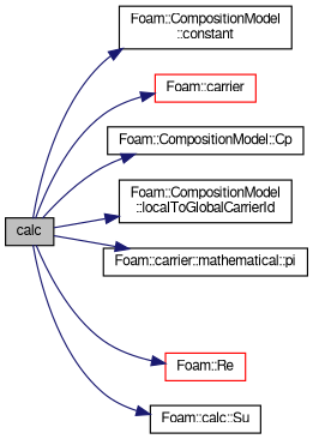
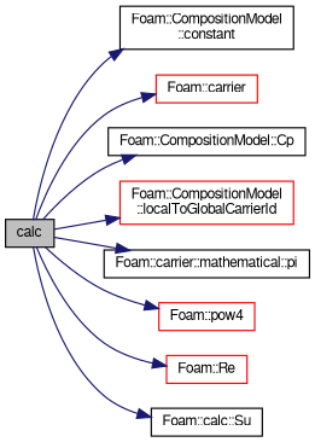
  digraph {
    rankdir=LR
    node [color=black fontname=FreeSans fontsize=10 shape=record]
    edge [color=midnightblue fontname=FreeSans fontsize=10 labelfontname=FreeSans labelfontsize=10 style=solid]
    n1 [fillcolor=grey75 fontcolor=black height=0.2 label=calc style=filled width=0.4]
    n2 [height=0.2 label="Foam::CompositionModel\l::constant" width=0.4]
    n3 [color=red height=0.2 label="Foam::carrier" width=0.4]
    n4 [height=0.2 label="Foam::CompositionModel::Cp" width=0.4]
-   n5 [height=0.2 label="Foam::CompositionModel\l::localToGlobalCarrierId" width=0.4]
+   n5 [color=red height=0.2 label="Foam::CompositionModel\l::localToGlobalCarrierId" width=0.4]
    n6 [height=0.2 label="Foam::carrier::mathematical::pi" width=0.4]
+   n7 [color=red height=0.2 label="Foam::pow4" width=0.4]
    n8 [color=red height=0.2 label="Foam::Re" width=0.4]
    n9 [height=0.2 label="Foam::calc::Su" width=0.4]
    n1 -> n2
    n1 -> n3
    n1 -> n4
    n1 -> n5
    n1 -> n6
+   n1 -> n7
    n1 -> n8
    n1 -> n9
  }
